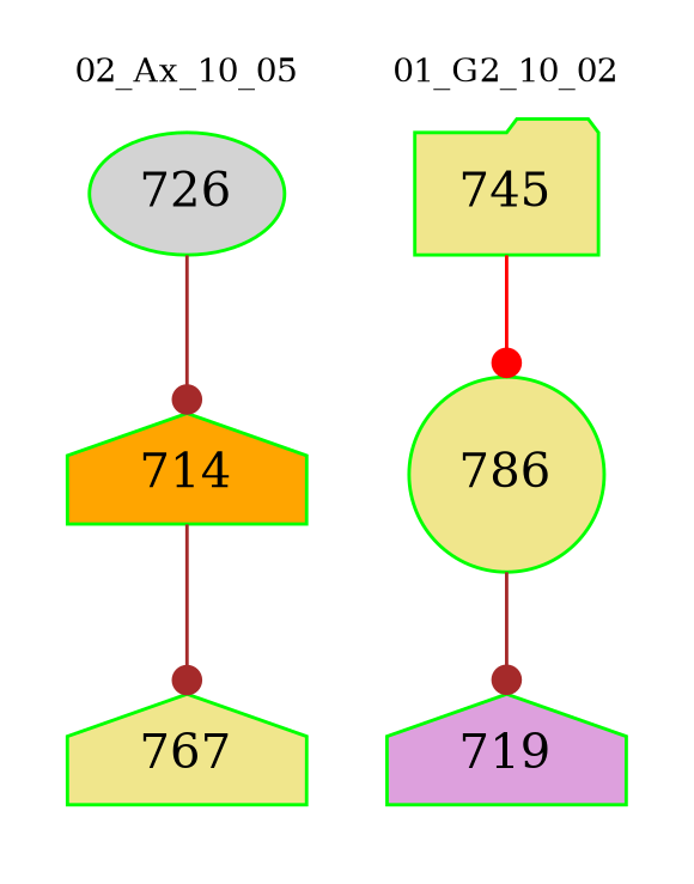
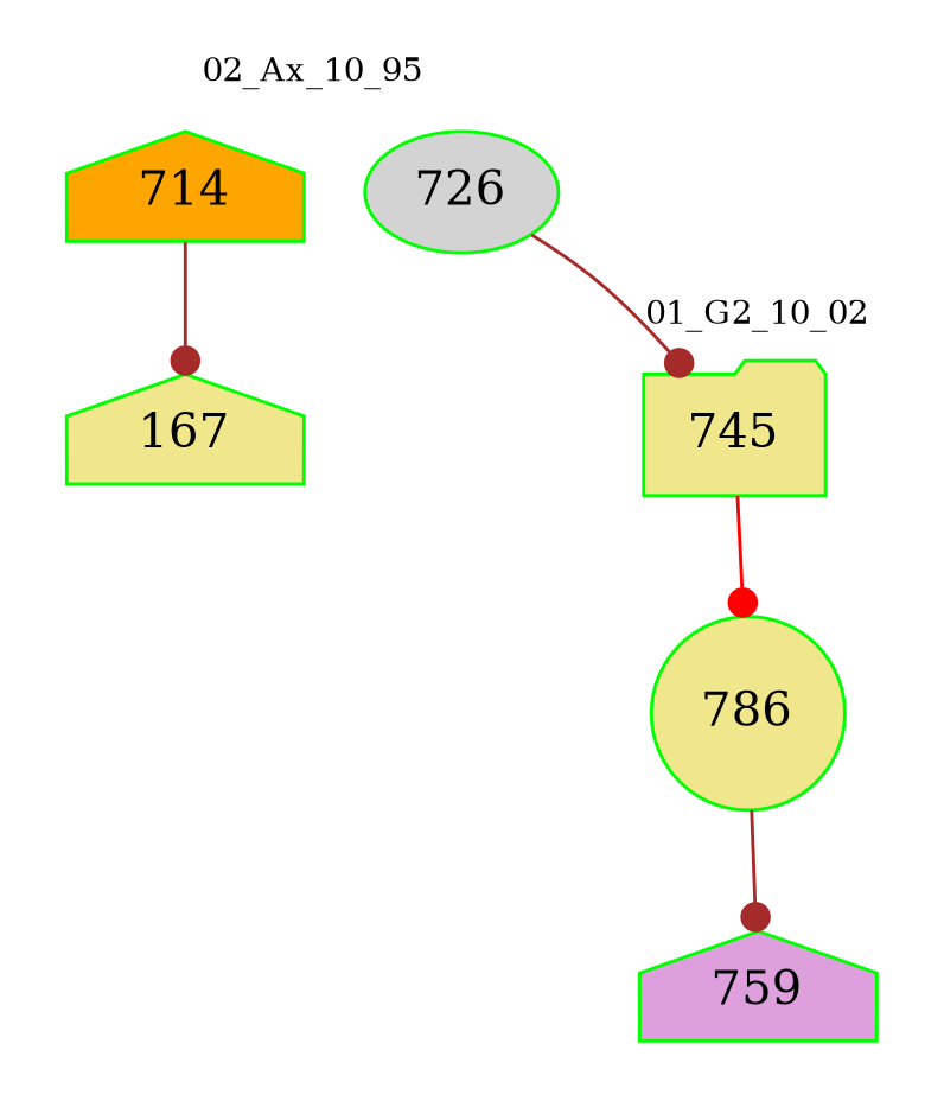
  digraph {
    node [color=green fillcolor=khaki shape=house style=filled]
    edge [arrowhead=dot color=brown]
    n1 [fillcolor=lightgrey label=726 shape=ellipse]
    n2 [fillcolor=orange label=714]
-   n3 [label=767]
+   n3 [label=167]
    n4 [label=745 shape=folder]
    n5 [label=786 shape=circle]
-   n6 [fillcolor=plum label=719]
+   n6 [fillcolor=plum label=759]
    subgraph cluster_1 {
      color=white
      fontsize=10
-     label="02_Ax_10_05"
+     label="02_Ax_10_95"
      n1
      n2
      n3
    }
    subgraph cluster_2 {
      color=white
      fontsize=10
      label="01_G2_10_02"
      n4
      n5
      n6
    }
-   n1 -> n2
+   n1 -> n4
    n2 -> n3
    n4 -> n5 [color=red]
    n5 -> n6
  }
